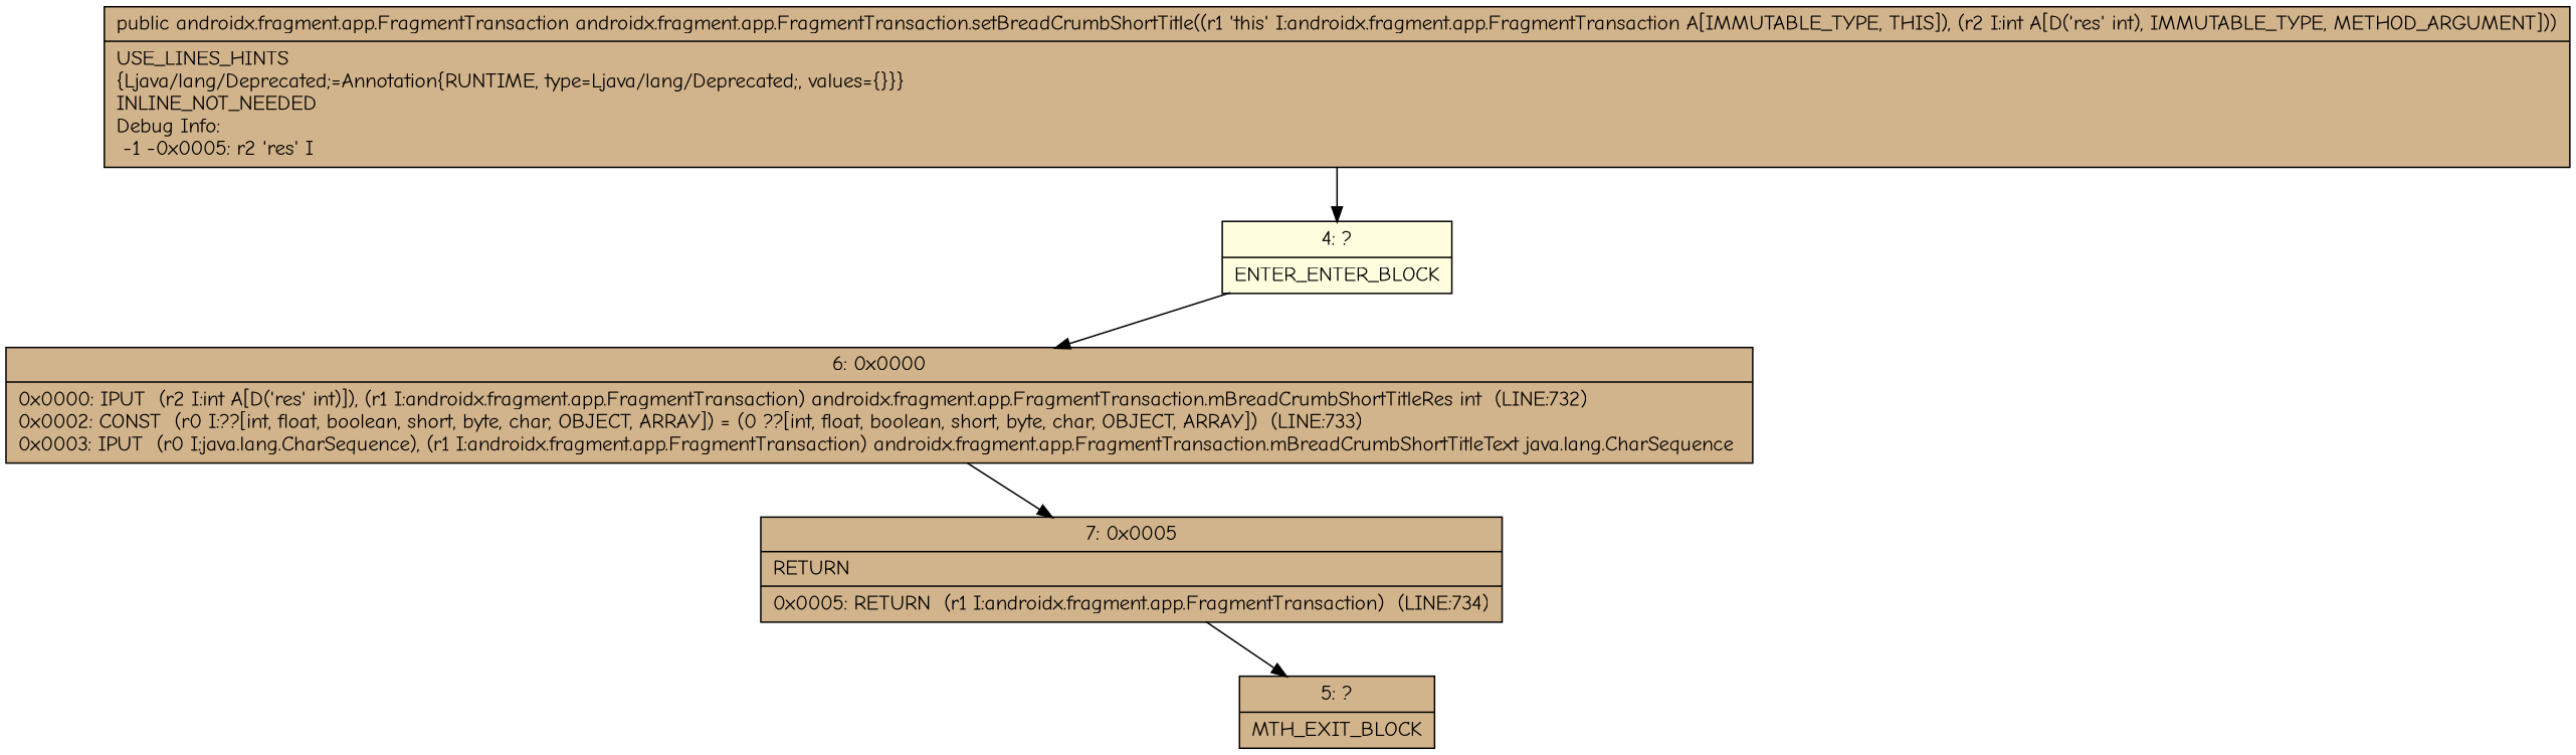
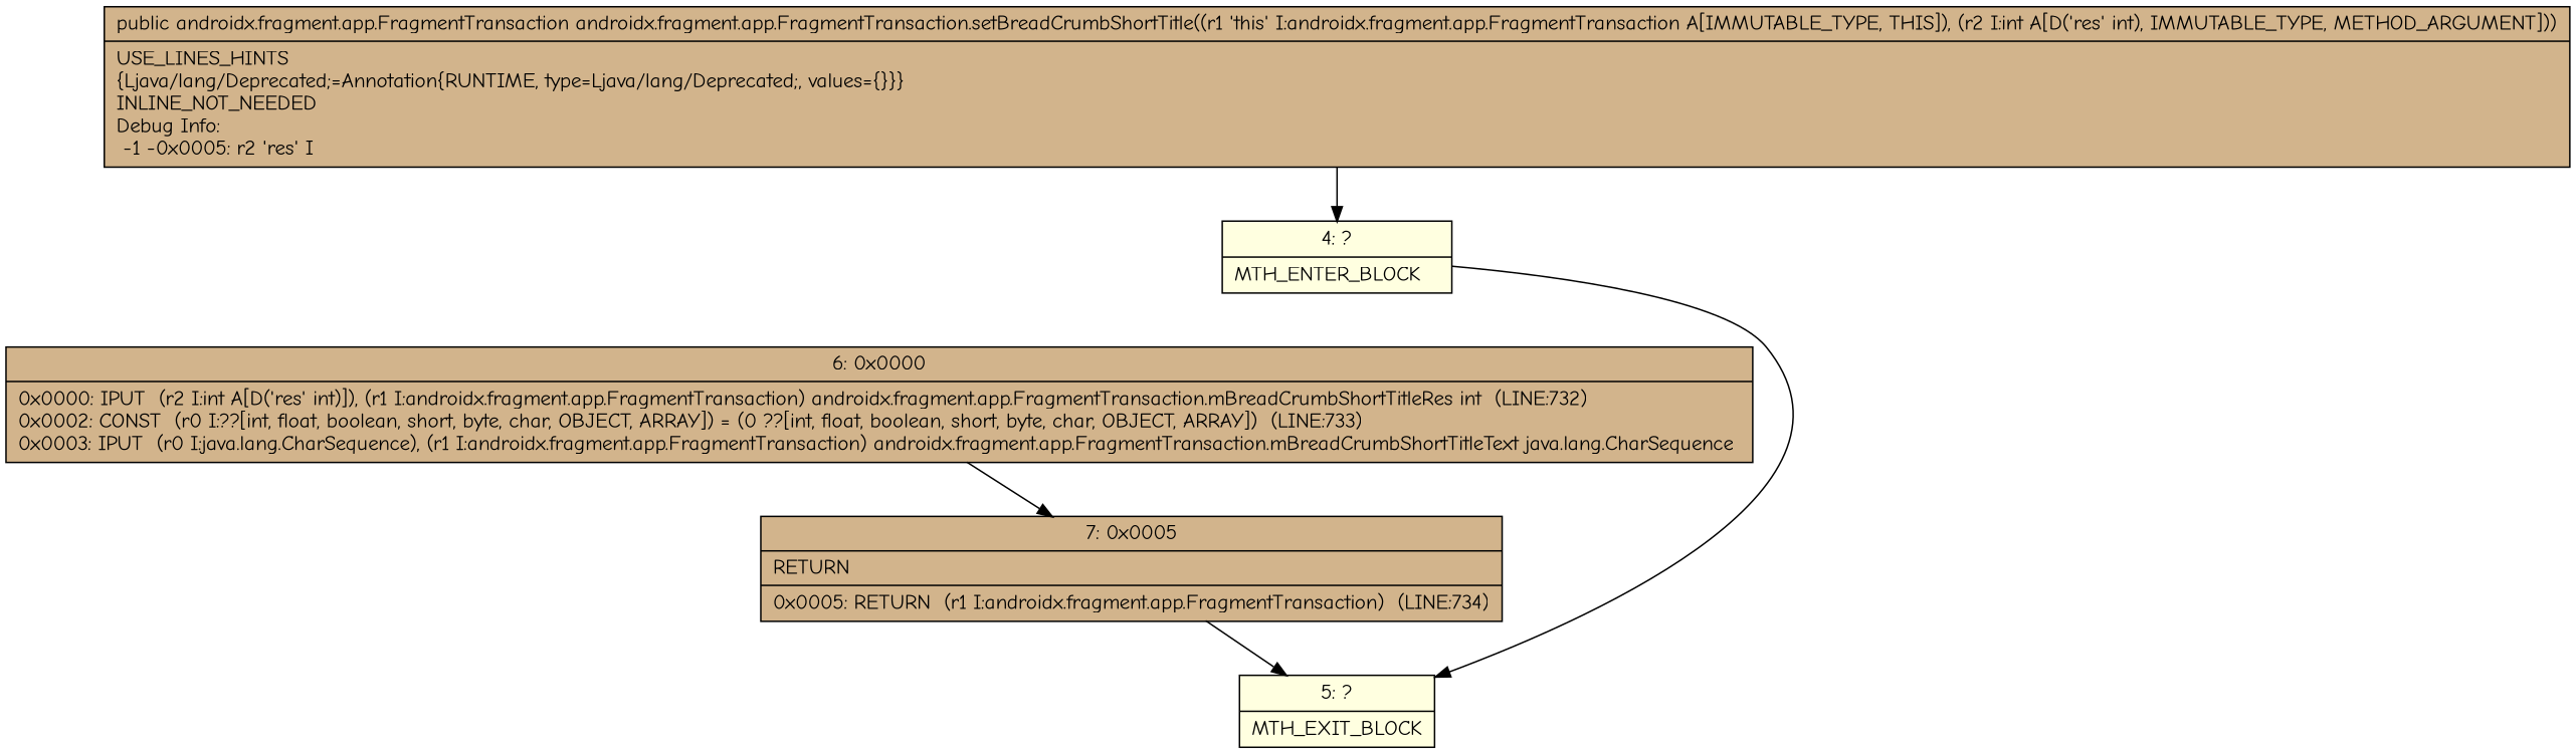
  digraph {
    fontname="Comic Neue"
    node [fillcolor=tan fontname="Comic Neue" shape=record style=filled]
    edge [fontname="Comic Neue"]
-   n1 [fillcolor=lightyellow label="{4\:\ ?|ENTER_ENTER_BLOCK\l}"]
+   n1 [fillcolor=lightyellow label="{4\:\ ?|MTH_ENTER_BLOCK\l}"]
    n2 [label="{6\:\ 0x0000|0x0000: IPUT  (r2 I:int A[D('res' int)]), (r1 I:androidx.fragment.app.FragmentTransaction) androidx.fragment.app.FragmentTransaction.mBreadCrumbShortTitleRes int  (LINE:732)\l0x0002: CONST  (r0 I:??[int, float, boolean, short, byte, char, OBJECT, ARRAY]) = (0 ??[int, float, boolean, short, byte, char, OBJECT, ARRAY])  (LINE:733)\l0x0003: IPUT  (r0 I:java.lang.CharSequence), (r1 I:androidx.fragment.app.FragmentTransaction) androidx.fragment.app.FragmentTransaction.mBreadCrumbShortTitleText java.lang.CharSequence \l}"]
    n3 [label="{7\:\ 0x0005|RETURN\l|0x0005: RETURN  (r1 I:androidx.fragment.app.FragmentTransaction)  (LINE:734)\l}"]
-   n4 [label="{5\:\ ?|MTH_EXIT_BLOCK\l}"]
+   n4 [fillcolor=lightyellow label="{5\:\ ?|MTH_EXIT_BLOCK\l}"]
    n5 [label="{public androidx.fragment.app.FragmentTransaction androidx.fragment.app.FragmentTransaction.setBreadCrumbShortTitle((r1 'this' I:androidx.fragment.app.FragmentTransaction A[IMMUTABLE_TYPE, THIS]), (r2 I:int A[D('res' int), IMMUTABLE_TYPE, METHOD_ARGUMENT]))  | USE_LINES_HINTS\l\{Ljava\/lang\/Deprecated;=Annotation\{RUNTIME, type=Ljava\/lang\/Deprecated;, values=\{\}\}\}\lINLINE_NOT_NEEDED\lDebug Info:\l  \-1 \-0x0005: r2 'res' I\l}"]
-   n1 -> n2
+   n1 -> n4
    n2 -> n3
    n3 -> n4
    n5 -> n1
  }
